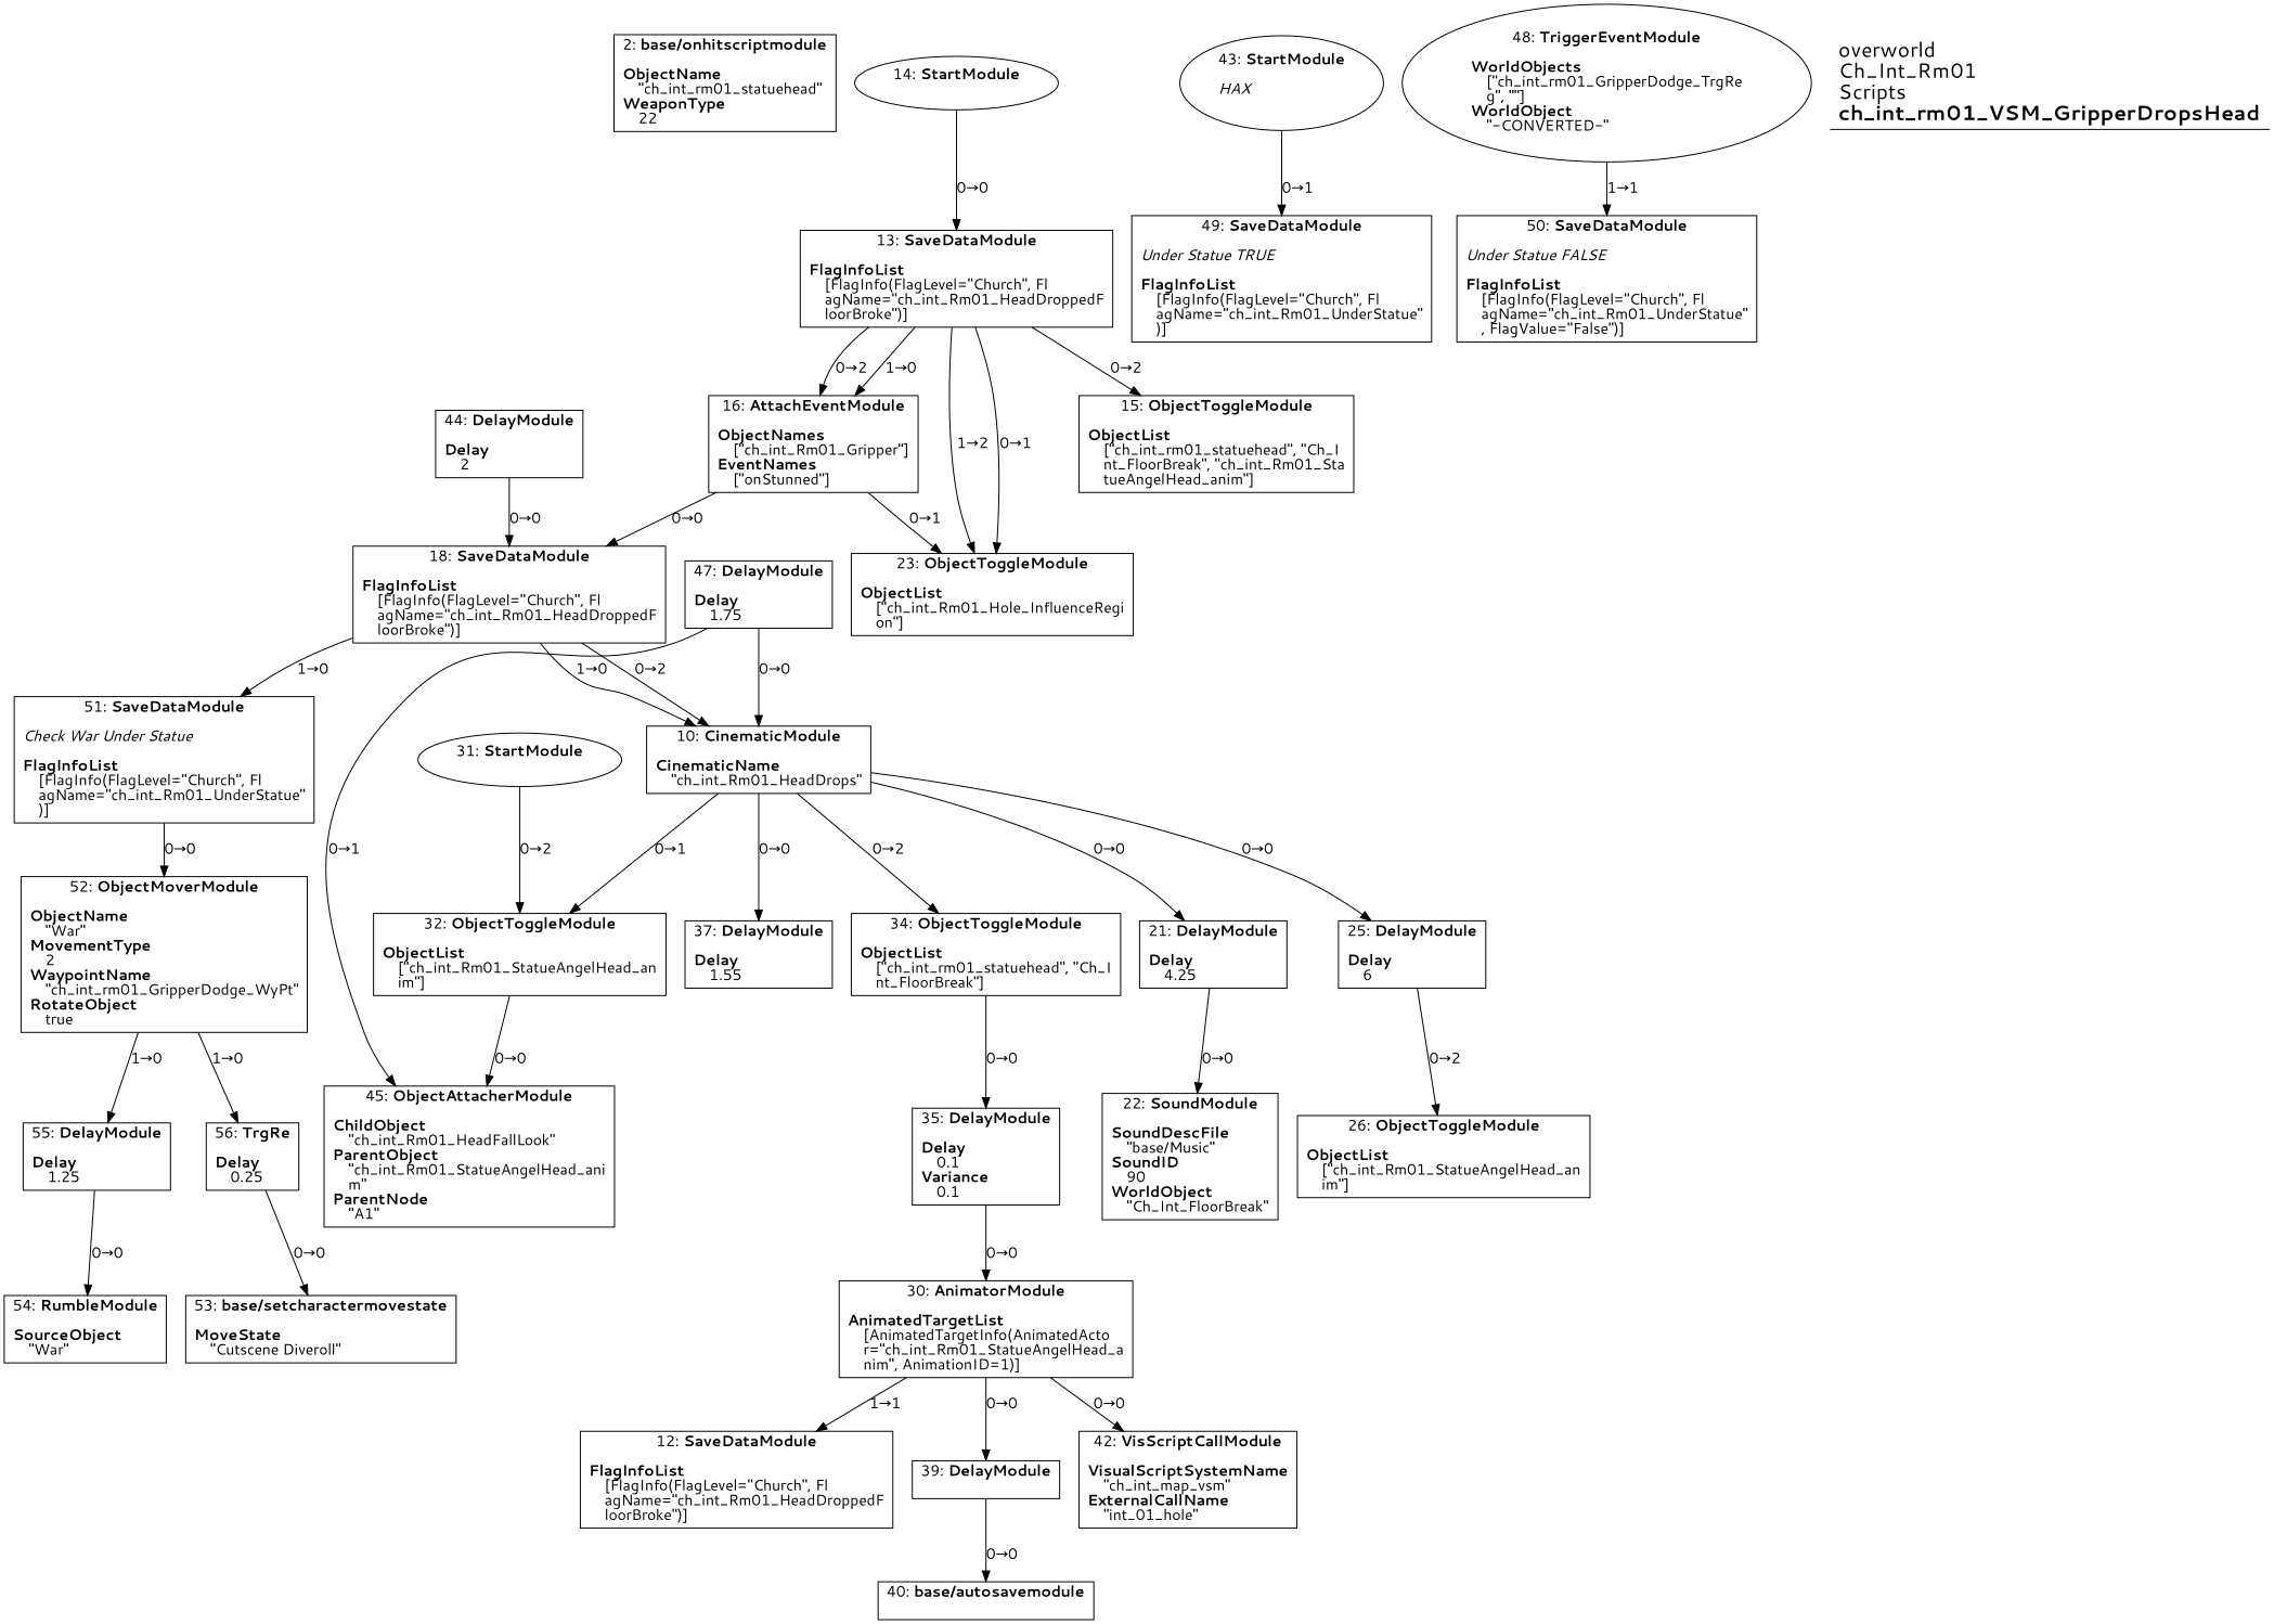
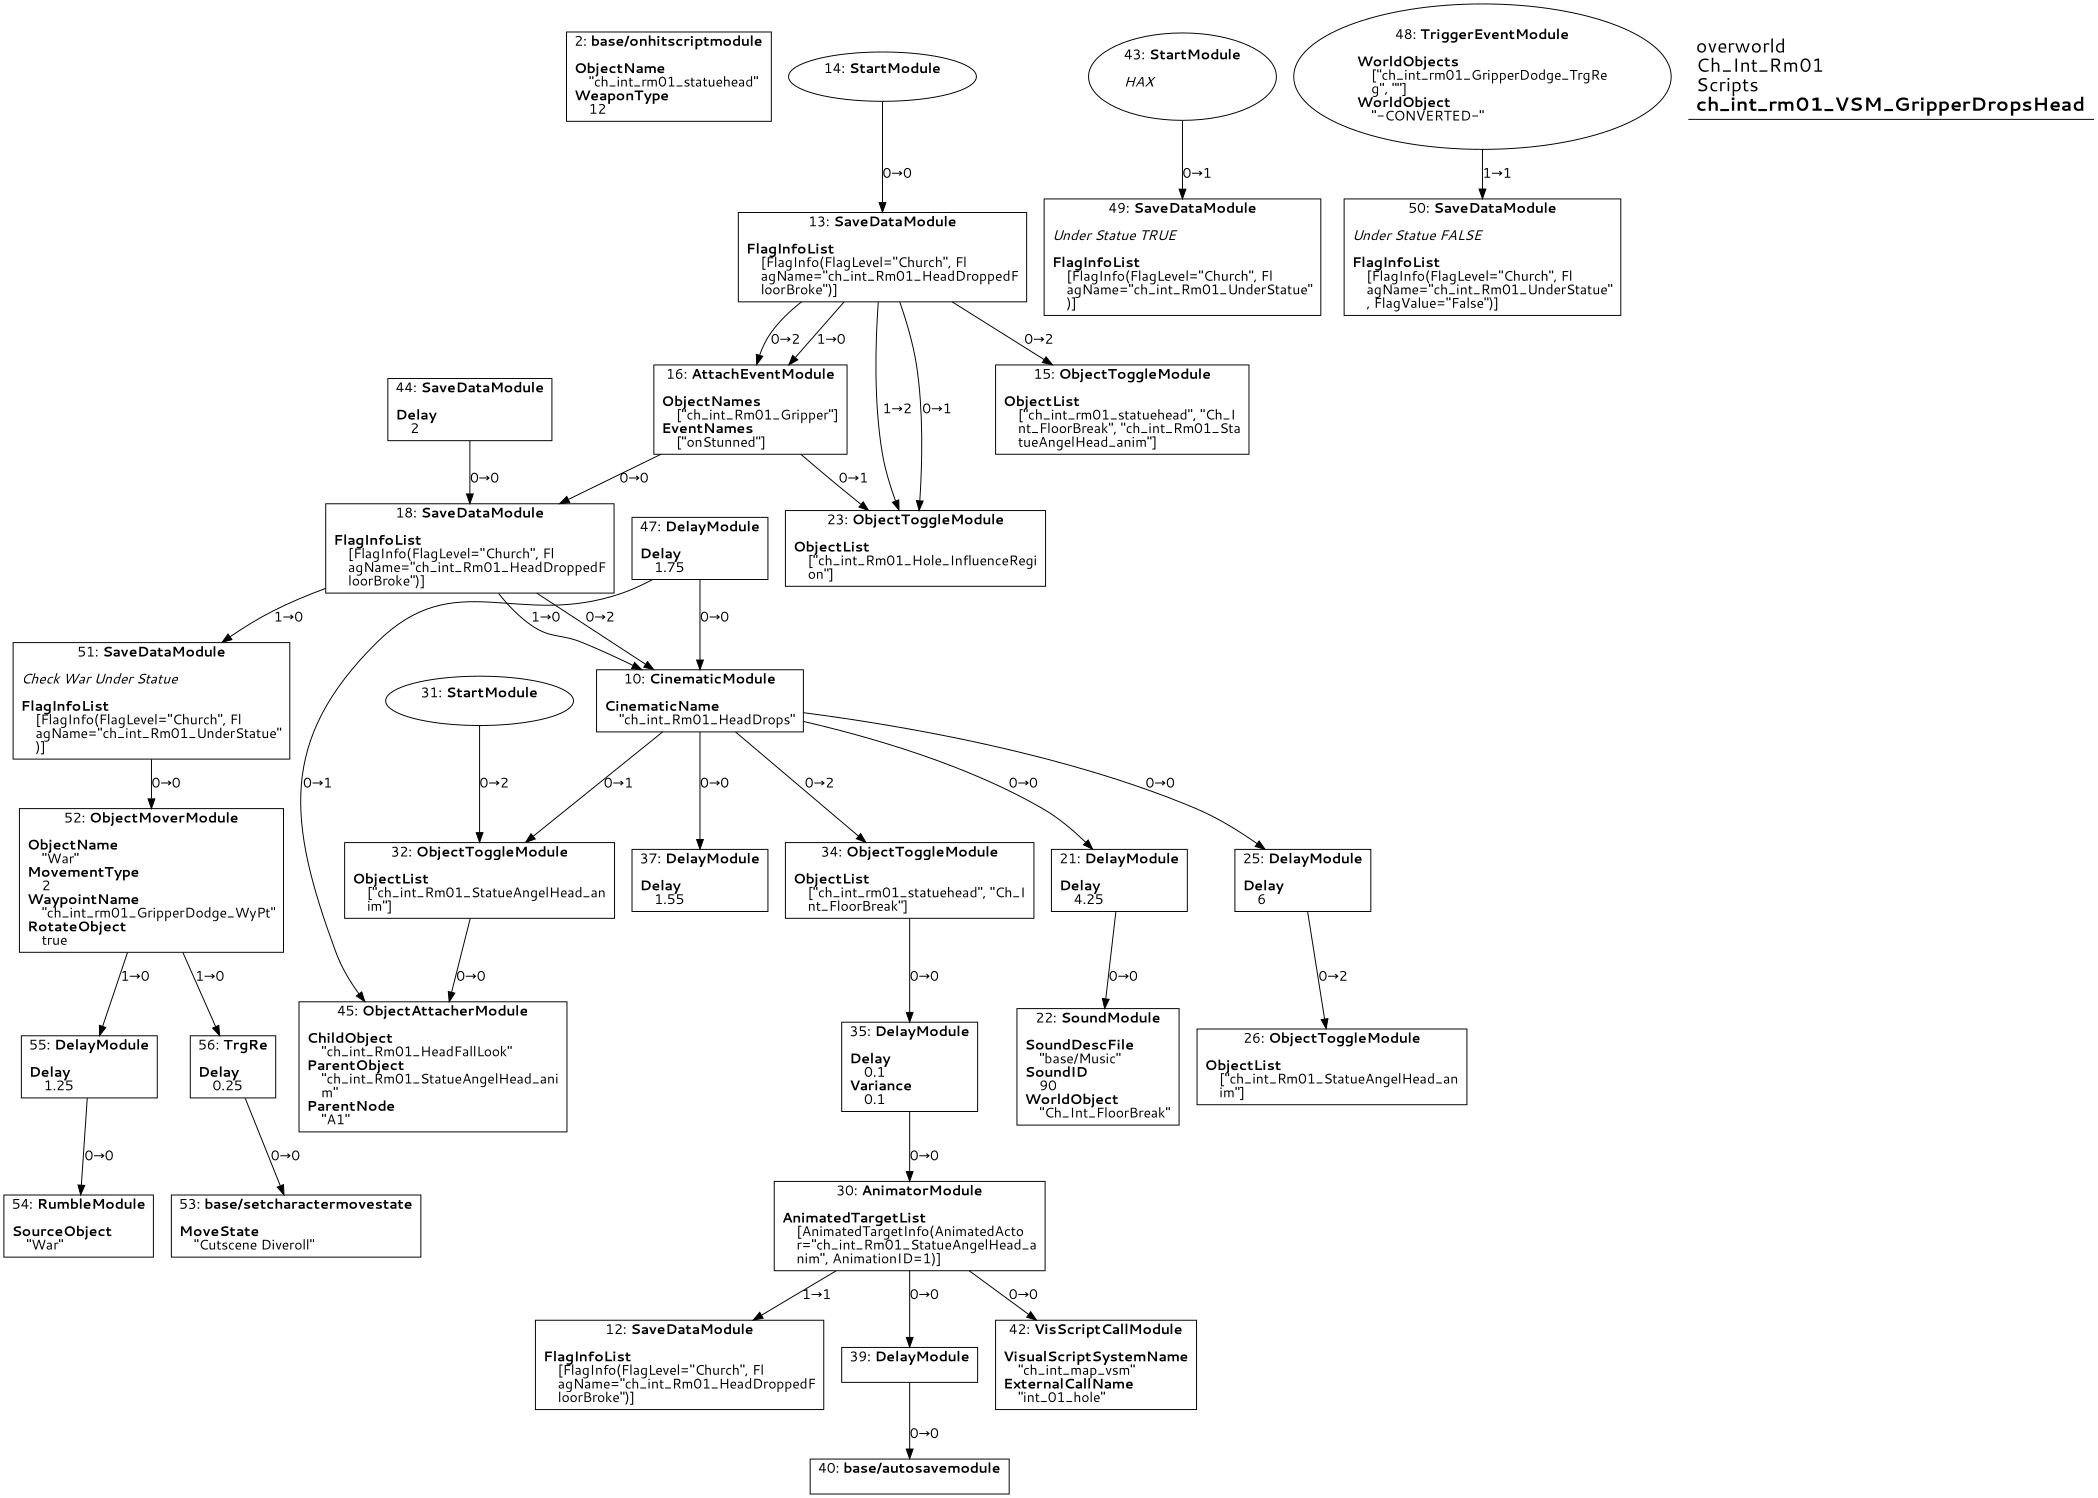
  digraph {
    fontname="Segoe UI"
    splines=spline
    node [fontname="Segoe UI" shape=box]
    edge [fontname="Segoe UI"]
-   n1 [label=<2: <b>base/onhitscriptmodule</b><br/><br/><b>ObjectName</b><br align="left"/>    &quot;ch_int_rm01_statuehead&quot;<br align="left"/><b>WeaponType</b><br align="left"/>    22<br align="left"/>>]
+   n1 [label=<2: <b>base/onhitscriptmodule</b><br/><br/><b>ObjectName</b><br align="left"/>    &quot;ch_int_rm01_statuehead&quot;<br align="left"/><b>WeaponType</b><br align="left"/>    12<br align="left"/>>]
    n2 [label=<10: <b>CinematicModule</b><br/><br/><b>CinematicName</b><br align="left"/>    &quot;ch_int_Rm01_HeadDrops&quot;<br align="left"/>>]
    n3 [label=<21: <b>DelayModule</b><br/><br/><b>Delay</b><br align="left"/>    4.25<br align="left"/>>]
    n4 [label=<25: <b>DelayModule</b><br/><br/><b>Delay</b><br align="left"/>    6<br align="left"/>>]
    n5 [label=<32: <b>ObjectToggleModule</b><br/><br/><b>ObjectList</b><br align="left"/>    [&quot;ch_int_Rm01_StatueAngelHead_an<br align="left"/>    im&quot;]<br align="left"/>>]
    n6 [label=<34: <b>ObjectToggleModule</b><br/><br/><b>ObjectList</b><br align="left"/>    [&quot;ch_int_rm01_statuehead&quot;, &quot;Ch_I<br align="left"/>    nt_FloorBreak&quot;]<br align="left"/>>]
    n7 [label=<37: <b>DelayModule</b><br/><br/><b>Delay</b><br align="left"/>    1.55<br align="left"/>>]
    n8 [label=<22: <b>SoundModule</b><br/><br/><b>SoundDescFile</b><br align="left"/>    &quot;base/Music&quot;<br align="left"/><b>SoundID</b><br align="left"/>    90<br align="left"/><b>WorldObject</b><br align="left"/>    &quot;Ch_Int_FloorBreak&quot;<br align="left"/>>]
    n9 [label=<26: <b>ObjectToggleModule</b><br/><br/><b>ObjectList</b><br align="left"/>    [&quot;ch_int_Rm01_StatueAngelHead_an<br align="left"/>    im&quot;]<br align="left"/>>]
    n10 [label=<45: <b>ObjectAttacherModule</b><br/><br/><b>ChildObject</b><br align="left"/>    &quot;ch_int_Rm01_HeadFallLook&quot;<br align="left"/><b>ParentObject</b><br align="left"/>    &quot;ch_int_Rm01_StatueAngelHead_ani<br align="left"/>    m&quot;<br align="left"/><b>ParentNode</b><br align="left"/>    &quot;A1&quot;<br align="left"/>>]
    n11 [label=<35: <b>DelayModule</b><br/><br/><b>Delay</b><br align="left"/>    0.1<br align="left"/><b>Variance</b><br align="left"/>    0.1<br align="left"/>>]
    n12 [label=<47: <b>DelayModule</b><br/><br/><b>Delay</b><br align="left"/>    1.75<br align="left"/>>]
    n13 [label=<30: <b>AnimatorModule</b><br/><br/><b>AnimatedTargetList</b><br align="left"/>    [AnimatedTargetInfo(AnimatedActo<br align="left"/>    r=&quot;ch_int_Rm01_StatueAngelHead_a<br align="left"/>    nim&quot;, AnimationID=1)]<br align="left"/>>]
    n14 [label=<12: <b>SaveDataModule</b><br/><br/><b>FlagInfoList</b><br align="left"/>    [FlagInfo(FlagLevel=&quot;Church&quot;, Fl<br align="left"/>    agName=&quot;ch_int_Rm01_HeadDroppedF<br align="left"/>    loorBroke&quot;)]<br align="left"/>>]
    n15 [label=<13: <b>SaveDataModule</b><br/><br/><b>FlagInfoList</b><br align="left"/>    [FlagInfo(FlagLevel=&quot;Church&quot;, Fl<br align="left"/>    agName=&quot;ch_int_Rm01_HeadDroppedF<br align="left"/>    loorBroke&quot;)]<br align="left"/>>]
    n16 [label=<15: <b>ObjectToggleModule</b><br/><br/><b>ObjectList</b><br align="left"/>    [&quot;ch_int_rm01_statuehead&quot;, &quot;Ch_I<br align="left"/>    nt_FloorBreak&quot;, &quot;ch_int_Rm01_Sta<br align="left"/>    tueAngelHead_anim&quot;]<br align="left"/>>]
    n17 [label=<16: <b>AttachEventModule</b><br/><br/><b>ObjectNames</b><br align="left"/>    [&quot;ch_int_Rm01_Gripper&quot;]<br align="left"/><b>EventNames</b><br align="left"/>    [&quot;onStunned&quot;]<br align="left"/>>]
    n18 [label=<23: <b>ObjectToggleModule</b><br/><br/><b>ObjectList</b><br align="left"/>    [&quot;ch_int_Rm01_Hole_InfluenceRegi<br align="left"/>    on&quot;]<br align="left"/>>]
    n19 [label=<18: <b>SaveDataModule</b><br/><br/><b>FlagInfoList</b><br align="left"/>    [FlagInfo(FlagLevel=&quot;Church&quot;, Fl<br align="left"/>    agName=&quot;ch_int_Rm01_HeadDroppedF<br align="left"/>    loorBroke&quot;)]<br align="left"/>>]
    n20 [label=<51: <b>SaveDataModule</b><br/><br/><i>Check War Under Statue<br align="left"/></i><br align="left"/><b>FlagInfoList</b><br align="left"/>    [FlagInfo(FlagLevel=&quot;Church&quot;, Fl<br align="left"/>    agName=&quot;ch_int_Rm01_UnderStatue&quot;<br align="left"/>    )]<br align="left"/>>]
    n21 [label=<14: <b>StartModule</b><br/><br/>> shape=oval]
    n22 [label=<52: <b>ObjectMoverModule</b><br/><br/><b>ObjectName</b><br align="left"/>    &quot;War&quot;<br align="left"/><b>MovementType</b><br align="left"/>    2<br align="left"/><b>WaypointName</b><br align="left"/>    &quot;ch_int_rm01_GripperDodge_WyPt&quot;<br align="left"/><b>RotateObject</b><br align="left"/>    true<br align="left"/>>]
    n23 [label=<56: <b>TrgRe</b><br/><br/><b>Delay</b><br align="left"/>    0.25<br align="left"/>>]
    n24 [label=<55: <b>DelayModule</b><br/><br/><b>Delay</b><br align="left"/>    1.25<br align="left"/>>]
    n25 [label=<39: <b>DelayModule</b><br/><br/>>]
    n26 [label=<42: <b>VisScriptCallModule</b><br/><br/><b>VisualScriptSystemName</b><br align="left"/>    &quot;ch_int_map_vsm&quot;<br align="left"/><b>ExternalCallName</b><br align="left"/>    &quot;int_01_hole&quot;<br align="left"/>>]
    n27 [label=<40: <b>base/autosavemodule</b><br/><br/>>]
    n28 [label=<31: <b>StartModule</b><br/><br/>> shape=oval]
    n29 [label=<43: <b>StartModule</b><br/><br/><i>HAX<br align="left"/></i><br align="left"/>> shape=oval]
    n30 [label=<49: <b>SaveDataModule</b><br/><br/><i>Under Statue TRUE<br align="left"/></i><br align="left"/><b>FlagInfoList</b><br align="left"/>    [FlagInfo(FlagLevel=&quot;Church&quot;, Fl<br align="left"/>    agName=&quot;ch_int_Rm01_UnderStatue&quot;<br align="left"/>    )]<br align="left"/>>]
-   n31 [label=<44: <b>DelayModule</b><br/><br/><b>Delay</b><br align="left"/>    2<br align="left"/>>]
+   n31 [label=<44: <b>SaveDataModule</b><br/><br/><b>Delay</b><br align="left"/>    2<br align="left"/>>]
    n32 [label=<48: <b>TriggerEventModule</b><br/><br/><b>WorldObjects</b><br align="left"/>    [&quot;ch_int_rm01_GripperDodge_TrgRe<br align="left"/>    g&quot;, &quot;&quot;]<br align="left"/><b>WorldObject</b><br align="left"/>    &quot;-CONVERTED-&quot;<br align="left"/>> shape=oval]
    n33 [label=<50: <b>SaveDataModule</b><br/><br/><i>Under Statue FALSE<br align="left"/></i><br align="left"/><b>FlagInfoList</b><br align="left"/>    [FlagInfo(FlagLevel=&quot;Church&quot;, Fl<br align="left"/>    agName=&quot;ch_int_Rm01_UnderStatue&quot;<br align="left"/>    , FlagValue=&quot;False&quot;)]<br align="left"/>>]
    n34 [label=<53: <b>base/setcharactermovestate</b><br/><br/><b>MoveState</b><br align="left"/>    &quot;Cutscene Diveroll&quot;<br align="left"/>>]
    n35 [label=<54: <b>RumbleModule</b><br/><br/><b>SourceObject</b><br align="left"/>    &quot;War&quot;<br align="left"/>>]
    n36 [label=<<font point-size="20">overworld<br align="left"/>Ch_Int_Rm01<br align="left"/>Scripts<br align="left"/><b>ch_int_rm01_VSM_GripperDropsHead</b><br align="left"/></font>> shape=underline]
    n2 -> n3 [label="0→0"]
    n2 -> n4 [label="0→0"]
    n2 -> n5 [label="0→1"]
    n2 -> n6 [label="0→2"]
    n2 -> n7 [label="0→0"]
    n3 -> n8 [label="0→0"]
    n4 -> n9 [label="0→2"]
    n5 -> n10 [label="0→0"]
    n6 -> n11 [label="0→0"]
    n11 -> n13 [label="0→0"]
    n12 -> n2 [label="0→0"]
    n12 -> n10 [label="0→1"]
    n13 -> n14 [label="1→1"]
    n13 -> n25 [label="0→0"]
    n13 -> n26 [label="0→0"]
    n15 -> n16 [label="0→2"]
    n15 -> n17 [label="1→0"]
    n15 -> n17 [label="0→2"]
    n15 -> n18 [label="0→1"]
    n15 -> n18 [label="1→2"]
    n17 -> n18 [label="0→1"]
    n17 -> n19 [label="0→0"]
    n19 -> n2 [label="0→2"]
    n19 -> n2 [label="1→0"]
    n19 -> n20 [label="1→0"]
    n20 -> n22 [label="0→0"]
    n21 -> n15 [label="0→0"]
    n22 -> n23 [label="1→0"]
    n22 -> n24 [label="1→0"]
    n23 -> n34 [label="0→0"]
    n24 -> n35 [label="0→0"]
    n25 -> n27 [label="0→0"]
    n28 -> n5 [label="0→2"]
    n29 -> n30 [label="0→1"]
    n31 -> n19 [label="0→0"]
    n32 -> n33 [label="1→1"]
  }
